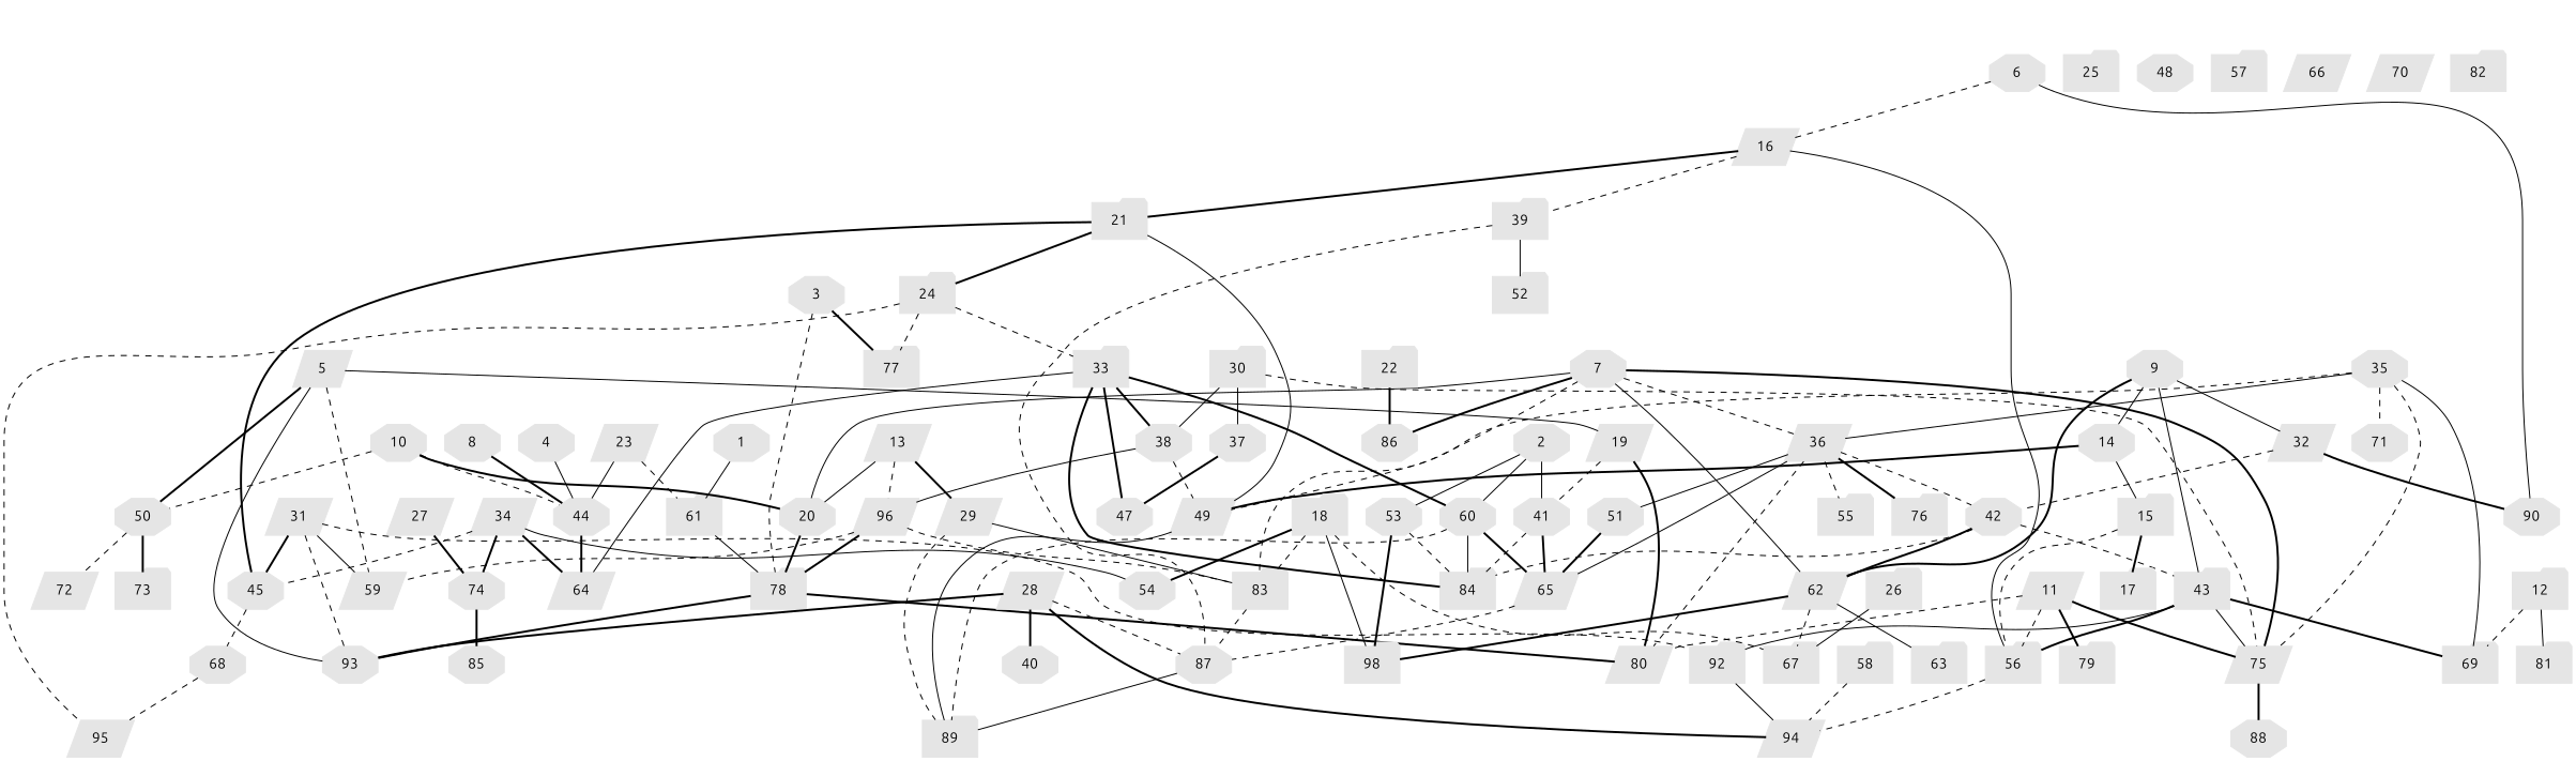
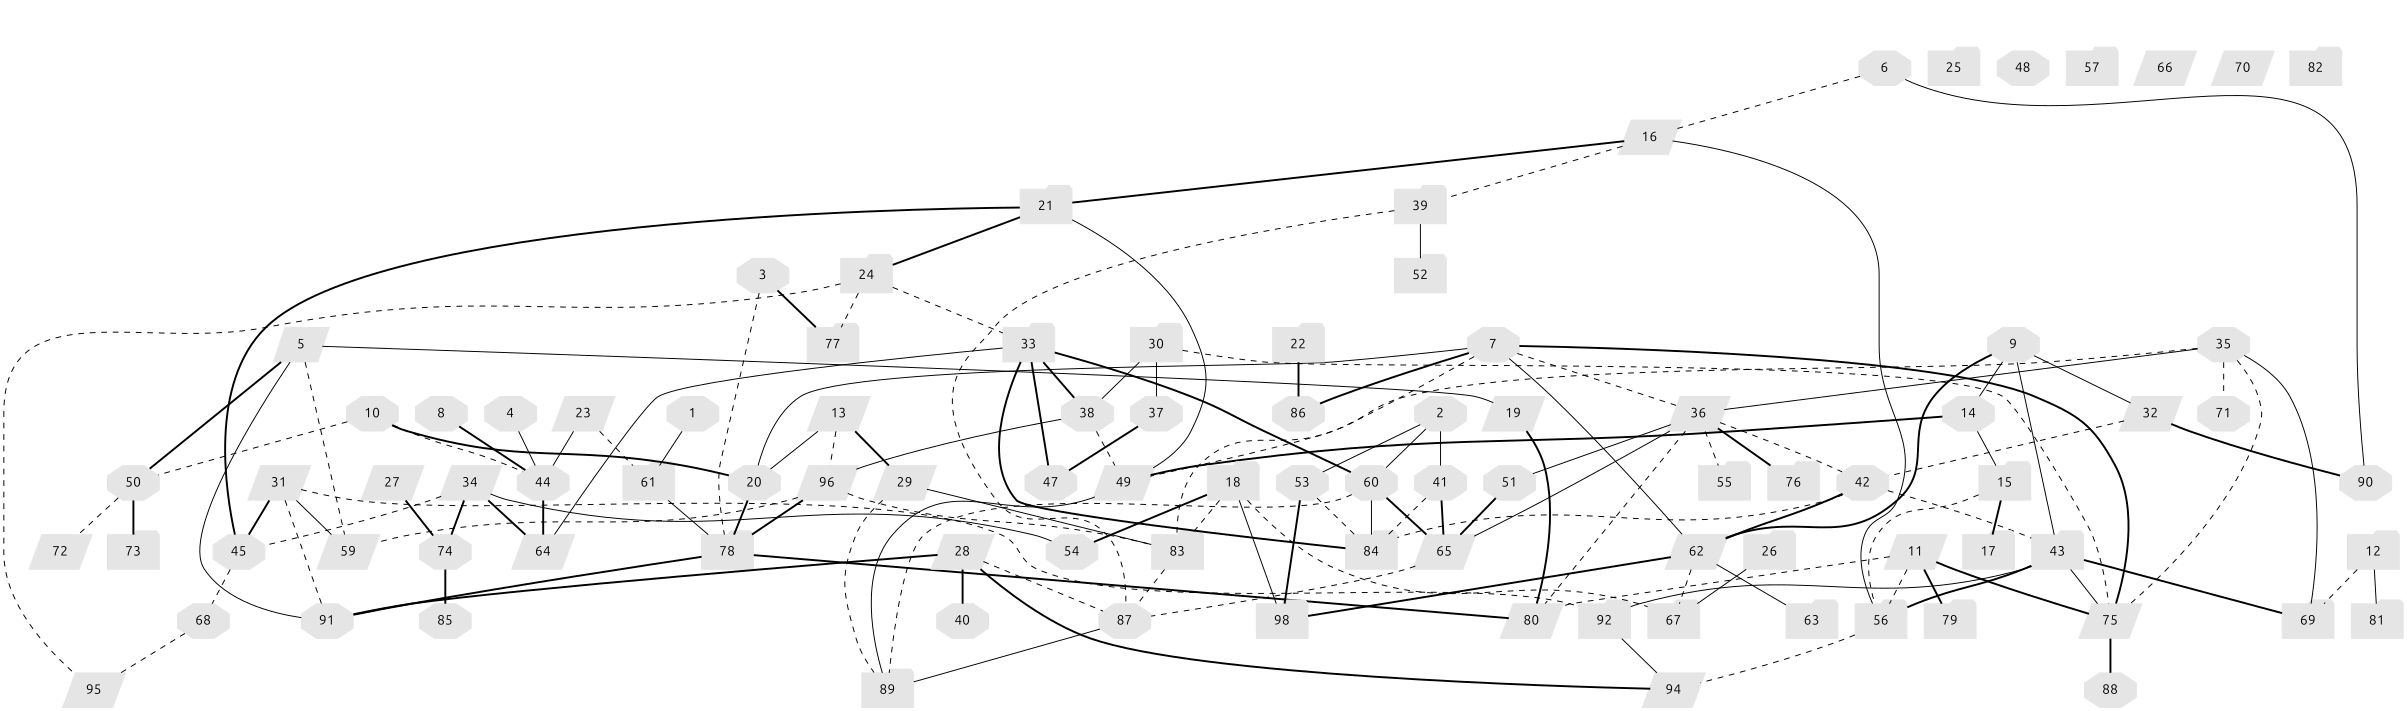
  graph {
    fontname=Ubuntu
    node [color=gray90 fontname=Ubuntu shape=octagon style=filled]
    edge [fontname=Ubuntu style=dashed]
    61 [shape=folder]
    1
    78 [shape=folder]
    2
    41
    53
    60
    84 [shape=folder]
    65 [shape=parallelogram]
    n10 [label=98 shape=folder]
    89 [shape=folder]
    77 [shape=folder]
    3
-   91 [label=93]
+   91
    80 [shape=parallelogram]
    4
    44
    49 [shape=parallelogram]
    5 [shape=parallelogram]
    19 [shape=parallelogram]
    50
    59 [shape=parallelogram]
    72 [shape=parallelogram]
    73 [shape=folder]
    16 [shape=parallelogram]
    6
    90
    56 [shape=folder]
    21 [shape=folder]
    39 [shape=folder]
    7
    20
    36 [shape=parallelogram]
    62 [shape=parallelogram]
    75 [shape=parallelogram]
    83 [shape=folder]
    86
    42
    51
    55 [shape=folder]
    76 [shape=folder]
    67 [shape=folder]
    63 [shape=folder]
    88
    87
    8
    64 [shape=parallelogram]
    9
    14
    32 [shape=parallelogram]
    43 [shape=folder]
    15 [shape=folder]
    69 [shape=folder]
    92 [shape=folder]
    10
    11 [shape=parallelogram]
    79 [shape=folder]
    94 [shape=parallelogram]
    12 [shape=folder]
    81 [shape=folder]
    13 [shape=parallelogram]
    29 [shape=parallelogram]
    n63 [label=96 shape=parallelogram]
    17 [shape=folder]
    24 [shape=folder]
    45
    52 [shape=folder]
    18 [shape=folder]
    54
    33 [shape=folder]
    95 [shape=parallelogram]
    68
    22 [shape=folder]
    23 [shape=parallelogram]
    38
    47
    25 [shape=folder]
    26 [shape=folder]
    27 [shape=parallelogram]
    74
    85
    28 [shape=parallelogram]
    40
    30 [shape=folder]
    37
    31 [shape=parallelogram]
    34 [shape=parallelogram]
    35
    71
    48
    57 [shape=folder]
-   58 [shape=folder]
    66 [shape=parallelogram]
    70 [shape=parallelogram]
    82 [shape=folder]
    61 -- 78 [style=solid]
    1 -- 61 [style=solid]
    78 -- 91 [style=bold]
    78 -- 80 [style=bold]
    2 -- 41 [style=solid]
    2 -- 53 [style=solid]
    2 -- 60 [style=solid]
    41 -- 84
    41 -- 65 [style=bold]
    53 -- 84
    53 -- n10 [style=bold]
    60 -- 84 [style=solid]
    60 -- 65 [style=bold]
    60 -- 89
    65 -- 87
    3 -- 78
    3 -- 77 [style=bold]
    4 -- 44 [style=solid]
    44 -- 64 [style=bold]
    49 -- 89 [style=solid]
    5 -- 91 [style=solid]
    5 -- 19 [style=solid]
    5 -- 50 [style=bold]
    5 -- 59
-   19 -- 41
    19 -- 80 [style=bold]
    50 -- 72
    50 -- 73 [style=bold]
    16 -- 56 [style=solid]
    16 -- 21 [style=bold]
    16 -- 39
    6 -- 16
    6 -- 90 [style=solid]
    56 -- 94
    21 -- 49 [style=solid]
    21 -- 24 [style=bold]
    21 -- 45 [style=bold]
    39 -- 87
    39 -- 52 [style=solid]
    7 -- 20 [style=solid]
    7 -- 36
    7 -- 62 [style=solid]
    7 -- 75 [style=bold]
    7 -- 83
    7 -- 86 [style=bold]
    20 -- 78 [style=bold]
    36 -- 65 [style=solid]
    36 -- 80
    36 -- 42
    36 -- 51 [style=solid]
    36 -- 55
    36 -- 76 [style=bold]
    62 -- n10 [style=bold]
    62 -- 67
    62 -- 63 [style=solid]
    75 -- 88 [style=bold]
    83 -- 87
    42 -- 84
    42 -- 62 [style=bold]
    42 -- 43
    51 -- 65 [style=bold]
    87 -- 89 [style=solid]
    8 -- 44 [style=bold]
    9 -- 62 [style=bold]
    9 -- 14 [style=solid]
    9 -- 32 [style=solid]
    9 -- 43 [style=solid]
    14 -- 49 [style=bold]
    14 -- 15 [style=solid]
    32 -- 90 [style=bold]
    32 -- 42
    43 -- 56 [style=bold]
    43 -- 75 [style=solid]
    43 -- 69 [style=bold]
    43 -- 92 [style=solid]
    15 -- 56
    15 -- 17 [style=bold]
    92 -- 94 [style=solid]
    10 -- 44
    10 -- 50
    10 -- 20 [style=bold]
    11 -- 80
    11 -- 56
    11 -- 75 [style=bold]
    11 -- 79 [style=bold]
    12 -- 69
    12 -- 81 [style=solid]
    13 -- 20 [style=solid]
    13 -- 29 [style=bold]
    13 -- n63
    29 -- 89
    29 -- 83 [style=solid]
    n63 -- 78 [style=bold]
    n63 -- 59
    n63 -- 83
    24 -- 77
    24 -- 33
    24 -- 95
    45 -- 68
    18 -- n10 [style=solid]
    18 -- 83
    18 -- 67
    18 -- 54 [style=bold]
    33 -- 60 [style=bold]
    33 -- 84 [style=bold]
    33 -- 64 [style=solid]
    33 -- 38 [style=bold]
    33 -- 47 [style=bold]
    68 -- 95
    22 -- 86 [style=bold]
    23 -- 61
    23 -- 44 [style=solid]
    38 -- 49
    38 -- n63 [style=solid]
    26 -- 67 [style=solid]
    27 -- 74 [style=bold]
    74 -- 85 [style=bold]
    28 -- 91 [style=bold]
    28 -- 87
    28 -- 94 [style=bold]
    28 -- 40 [style=bold]
    30 -- 75
    30 -- 38 [style=solid]
    30 -- 37 [style=solid]
    37 -- 47 [style=bold]
    31 -- 91
    31 -- 59 [style=solid]
    31 -- 92
    31 -- 45 [style=bold]
    34 -- 64 [style=bold]
    34 -- 45
    34 -- 54 [style=solid]
    34 -- 74 [style=bold]
    35 -- 49
    35 -- 36 [style=solid]
    35 -- 75
    35 -- 69 [style=solid]
    35 -- 71
-   58 -- 94
  }
